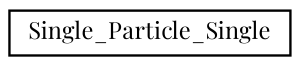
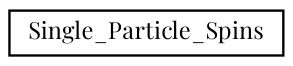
  digraph {
    rankdir=LR
    fontname="Playfair Display"
-   n1 [color=black fillcolor=white fontname="Playfair Display" fontsize=10 height=0.2 label=Single_Particle_Single shape=record style=filled width=0.4]
+   n1 [color=black fillcolor=white fontname="Playfair Display" fontsize=10 height=0.2 label=Single_Particle_Spins shape=record style=filled width=0.4]
  }
